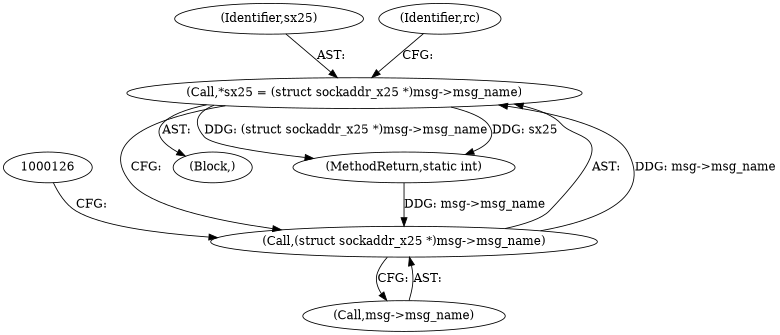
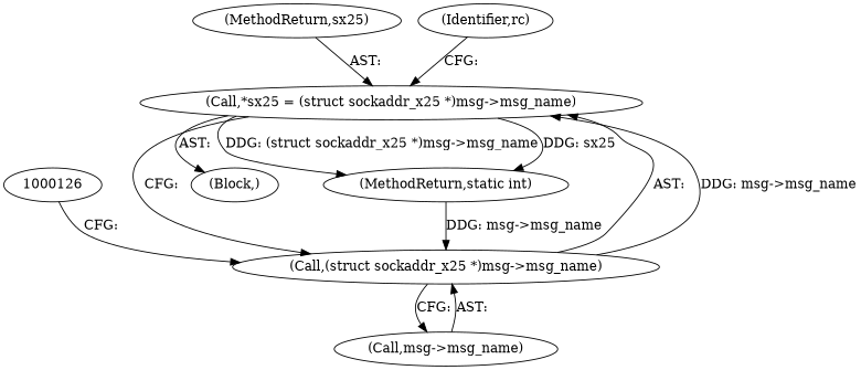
  digraph {
    n1 [label="(Call,*sx25 = (struct sockaddr_x25 *)msg->msg_name)"]
    n2 [label="(Call,(struct sockaddr_x25 *)msg->msg_name)"]
    n3 [label="(Block,)"]
    n4 [label="(MethodReturn,static int)"]
    n5 [label="(Call,msg->msg_name)"]
-   n6 [label="(Identifier,sx25)"]
+   n6 [label="(MethodReturn,sx25)"]
    n7 [label="(Identifier,rc)"]
    1000126
    n1 -> n2 [label="CFG: "]
    n1 -> n3 [label="AST: "]
    n1 -> n4 [label="DDG: (struct sockaddr_x25 *)msg->msg_name"]
    n1 -> n4 [label="DDG: sx25"]
    n2 -> n1 [label="AST: "]
    n2 -> n1 [label="DDG: msg->msg_name"]
    n2 -> n5 [label="CFG: "]
    n4 -> n2 [label="DDG: msg->msg_name"]
    n5 -> n2 [label="AST: "]
    n6 -> n1 [label="AST: "]
    n7 -> n1 [label="CFG: "]
    1000126 -> n2 [label="CFG: "]
  }
